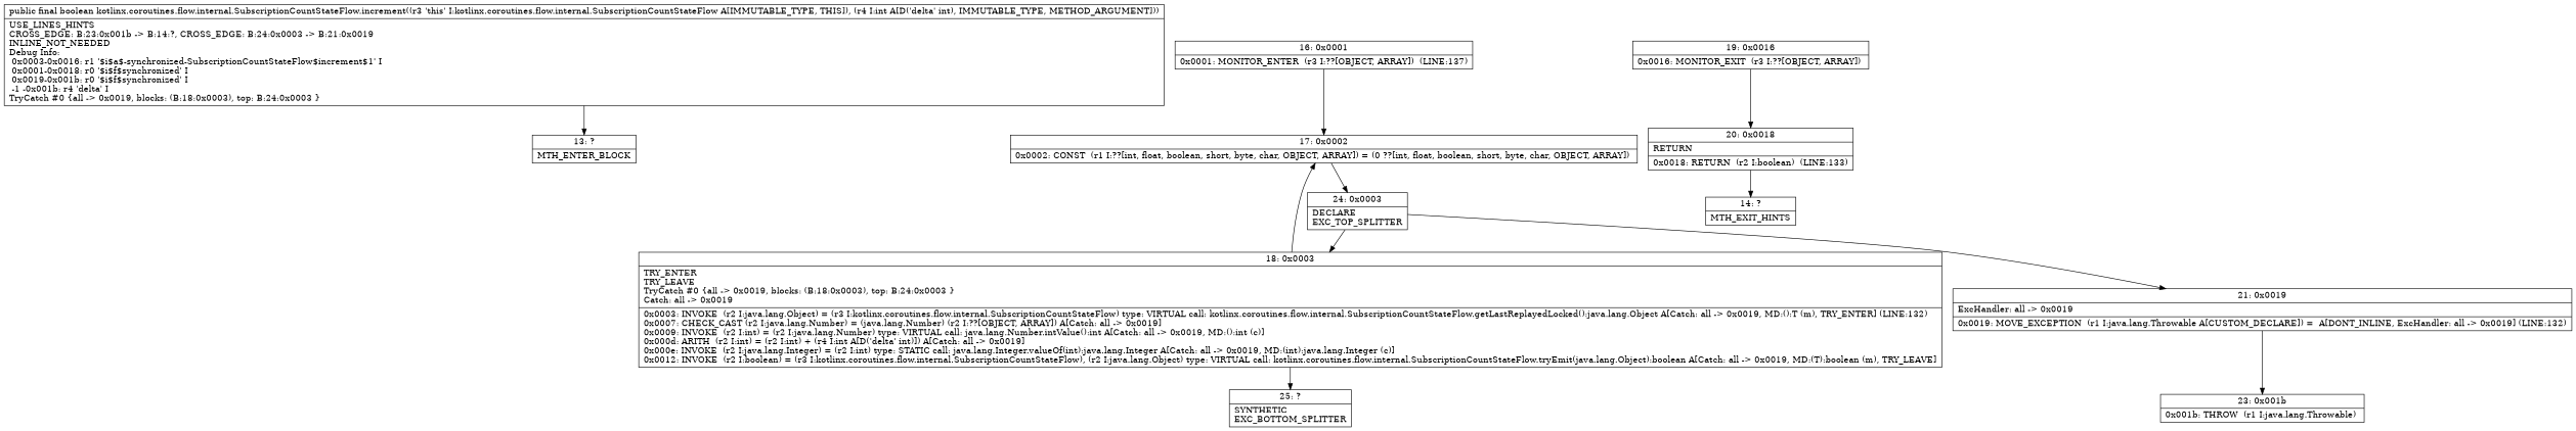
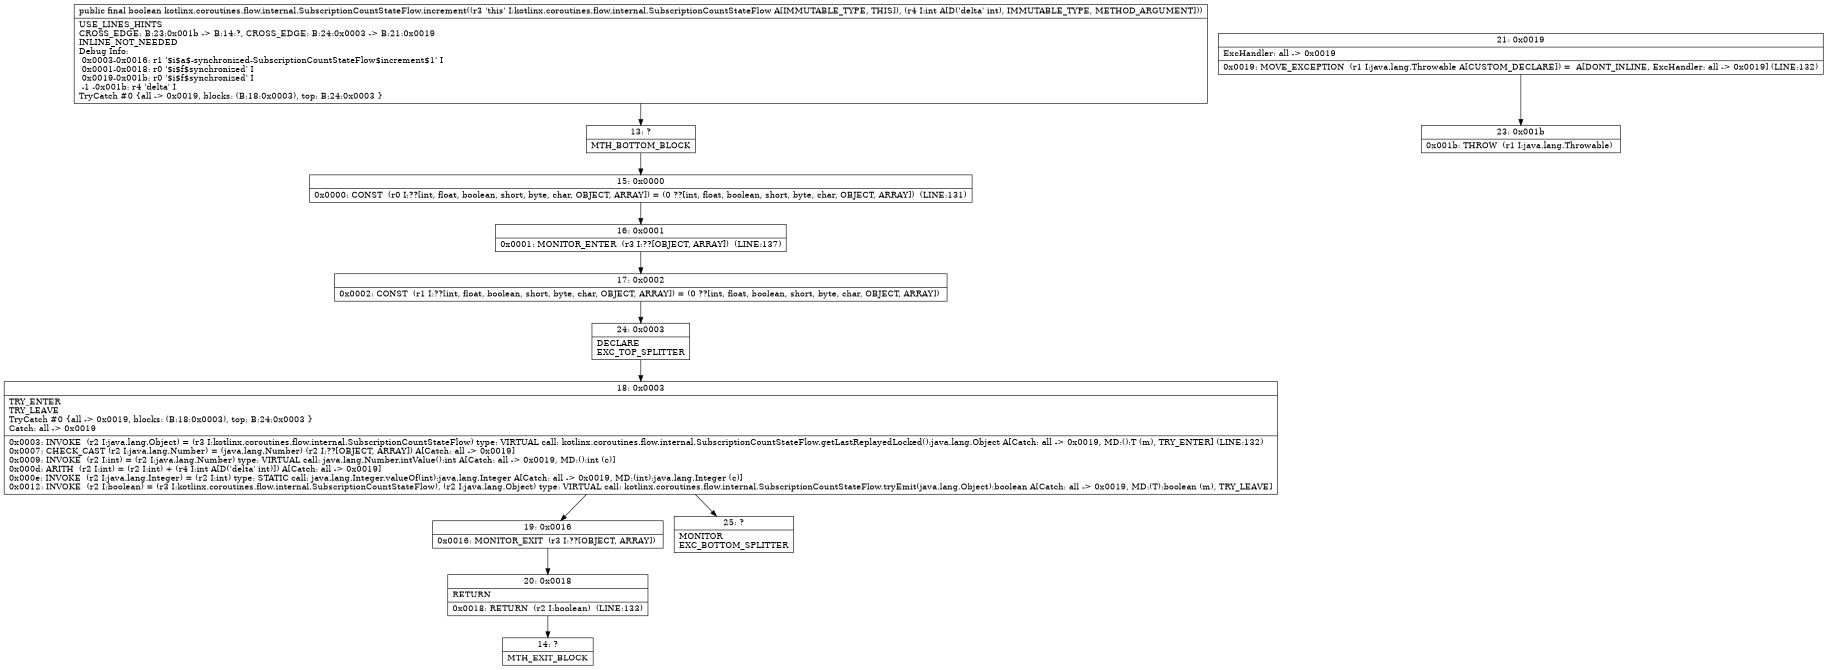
  digraph {
    node [shape=record]
-   n1 [label="{13\:\ ?|MTH_ENTER_BLOCK\l}"]
+   n1 [label="{13\:\ ?|MTH_BOTTOM_BLOCK\l}"]
+   n2 [label="{15\:\ 0x0000|0x0000: CONST  (r0 I:??[int, float, boolean, short, byte, char, OBJECT, ARRAY]) = (0 ??[int, float, boolean, short, byte, char, OBJECT, ARRAY])  (LINE:131)\l}"]
    n3 [label="{16\:\ 0x0001|0x0001: MONITOR_ENTER  (r3 I:??[OBJECT, ARRAY])  (LINE:137)\l}"]
    n4 [label="{17\:\ 0x0002|0x0002: CONST  (r1 I:??[int, float, boolean, short, byte, char, OBJECT, ARRAY]) = (0 ??[int, float, boolean, short, byte, char, OBJECT, ARRAY]) \l}"]
    n5 [label="{24\:\ 0x0003|DECLARE\lEXC_TOP_SPLITTER\l}"]
    n6 [label="{18\:\ 0x0003|TRY_ENTER\lTRY_LEAVE\lTryCatch #0 \{all \-\> 0x0019, blocks: (B:18:0x0003), top: B:24:0x0003 \}\lCatch: all \-\> 0x0019\l|0x0003: INVOKE  (r2 I:java.lang.Object) = (r3 I:kotlinx.coroutines.flow.internal.SubscriptionCountStateFlow) type: VIRTUAL call: kotlinx.coroutines.flow.internal.SubscriptionCountStateFlow.getLastReplayedLocked():java.lang.Object A[Catch: all \-\> 0x0019, MD:():T (m), TRY_ENTER] (LINE:132)\l0x0007: CHECK_CAST (r2 I:java.lang.Number) = (java.lang.Number) (r2 I:??[OBJECT, ARRAY]) A[Catch: all \-\> 0x0019]\l0x0009: INVOKE  (r2 I:int) = (r2 I:java.lang.Number) type: VIRTUAL call: java.lang.Number.intValue():int A[Catch: all \-\> 0x0019, MD:():int (c)]\l0x000d: ARITH  (r2 I:int) = (r2 I:int) + (r4 I:int A[D('delta' int)]) A[Catch: all \-\> 0x0019]\l0x000e: INVOKE  (r2 I:java.lang.Integer) = (r2 I:int) type: STATIC call: java.lang.Integer.valueOf(int):java.lang.Integer A[Catch: all \-\> 0x0019, MD:(int):java.lang.Integer (c)]\l0x0012: INVOKE  (r2 I:boolean) = (r3 I:kotlinx.coroutines.flow.internal.SubscriptionCountStateFlow), (r2 I:java.lang.Object) type: VIRTUAL call: kotlinx.coroutines.flow.internal.SubscriptionCountStateFlow.tryEmit(java.lang.Object):boolean A[Catch: all \-\> 0x0019, MD:(T):boolean (m), TRY_LEAVE]\l}"]
    n7 [label="{21\:\ 0x0019|ExcHandler: all \-\> 0x0019\l|0x0019: MOVE_EXCEPTION  (r1 I:java.lang.Throwable A[CUSTOM_DECLARE]) =  A[DONT_INLINE, ExcHandler: all \-\> 0x0019] (LINE:132)\l}"]
    n8 [label="{19\:\ 0x0016|0x0016: MONITOR_EXIT  (r3 I:??[OBJECT, ARRAY]) \l}"]
-   n9 [label="{25\:\ ?|SYNTHETIC\lEXC_BOTTOM_SPLITTER\l}"]
+   n9 [label="{25\:\ ?|MONITOR\lEXC_BOTTOM_SPLITTER\l}"]
    n10 [label="{23\:\ 0x001b|0x001b: THROW  (r1 I:java.lang.Throwable) \l}"]
    n11 [label="{20\:\ 0x0018|RETURN\l|0x0018: RETURN  (r2 I:boolean)  (LINE:133)\l}"]
-   n12 [label="{14\:\ ?|MTH_EXIT_HINTS\l}"]
+   n12 [label="{14\:\ ?|MTH_EXIT_BLOCK\l}"]
    n13 [label="{public final boolean kotlinx.coroutines.flow.internal.SubscriptionCountStateFlow.increment((r3 'this' I:kotlinx.coroutines.flow.internal.SubscriptionCountStateFlow A[IMMUTABLE_TYPE, THIS]), (r4 I:int A[D('delta' int), IMMUTABLE_TYPE, METHOD_ARGUMENT]))  | USE_LINES_HINTS\lCROSS_EDGE: B:23:0x001b \-\> B:14:?, CROSS_EDGE: B:24:0x0003 \-\> B:21:0x0019\lINLINE_NOT_NEEDED\lDebug Info:\l  0x0003\-0x0016: r1 '$i$a$\-synchronized\-SubscriptionCountStateFlow$increment$1' I\l  0x0001\-0x0018: r0 '$i$f$synchronized' I\l  0x0019\-0x001b: r0 '$i$f$synchronized' I\l  \-1 \-0x001b: r4 'delta' I\lTryCatch #0 \{all \-\> 0x0019, blocks: (B:18:0x0003), top: B:24:0x0003 \}\l}"]
+   n1 -> n2
+   n2 -> n3
    n3 -> n4
    n4 -> n5
    n5 -> n6
-   n5 -> n7
-   n6 -> n4
+   n6 -> n8
    n6 -> n9
    n7 -> n10
    n8 -> n11
    n11 -> n12
    n13 -> n1
  }
